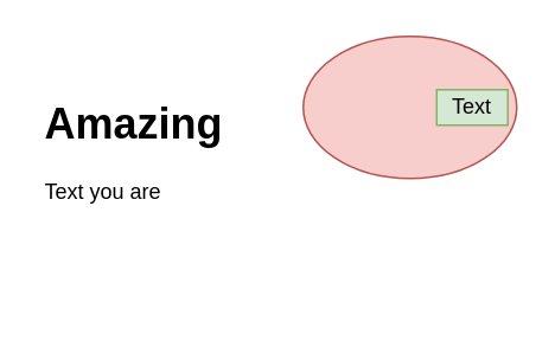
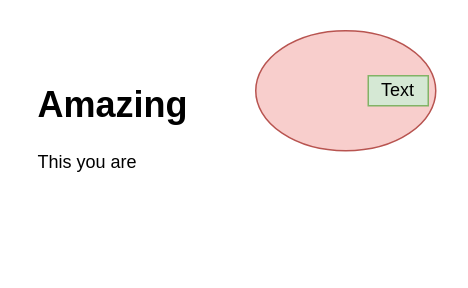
  <mxCell id="0" />
  <mxCell id="1" parent="0" />
  <mxCell id="2" value="" style="ellipse;whiteSpace=wrap;html=1;fillColor=#f8cecc;strokeColor=#b85450;" vertex="1" parent="1"><mxGeometry x="170" y="20" width="120" height="80" as="geometry" /></mxCell>
  <mxCell id="3" value="Text" style="text;html=1;strokeColor=#82b366;fillColor=#d5e8d4;align=center;verticalAlign=middle;whiteSpace=wrap;rounded=0;" vertex="1" parent="1"><mxGeometry x="245" y="50" width="40" height="20" as="geometry" /></mxCell>
- <mxCell id="4" value="&lt;h1&gt;Amazing&lt;/h1&gt;&lt;p&gt;Text you are&lt;/p&gt;" style="text;html=1;strokeColor=none;fillColor=none;spacing=5;spacingTop=-20;whiteSpace=wrap;overflow=hidden;rounded=0;" vertex="1" parent="1"><mxGeometry x="20" y="50" width="190" height="120" as="geometry" /></mxCell>
+ <mxCell id="4" value="&lt;h1&gt;Amazing&lt;/h1&gt;&lt;p&gt;This you are&lt;/p&gt;" style="text;html=1;strokeColor=none;fillColor=none;spacing=5;spacingTop=-20;whiteSpace=wrap;overflow=hidden;rounded=0;" vertex="1" parent="1"><mxGeometry x="20" y="50" width="190" height="120" as="geometry" /></mxCell>
